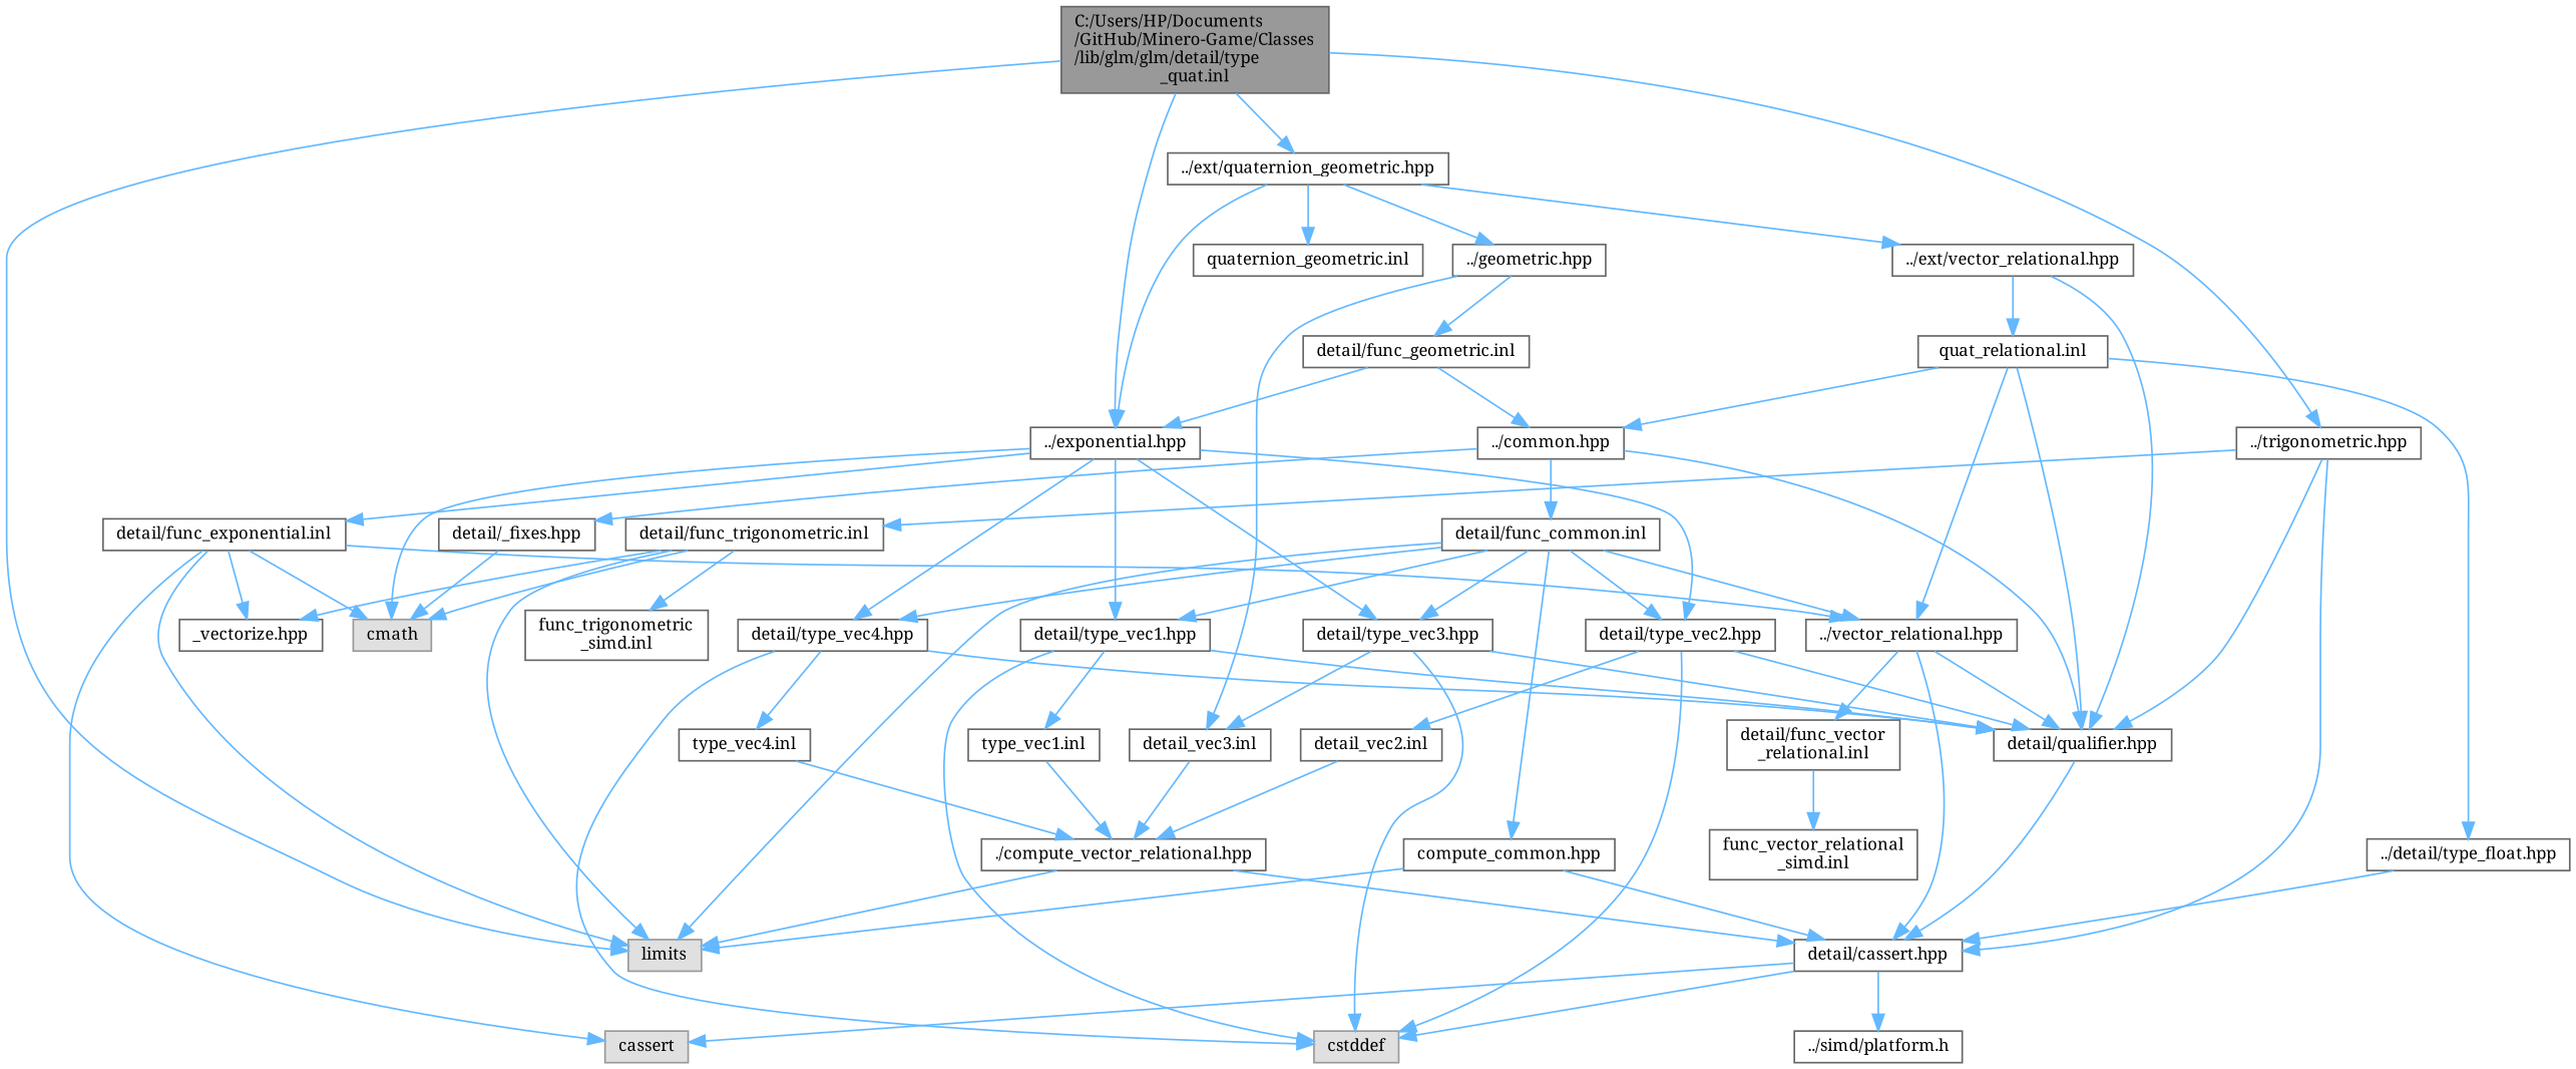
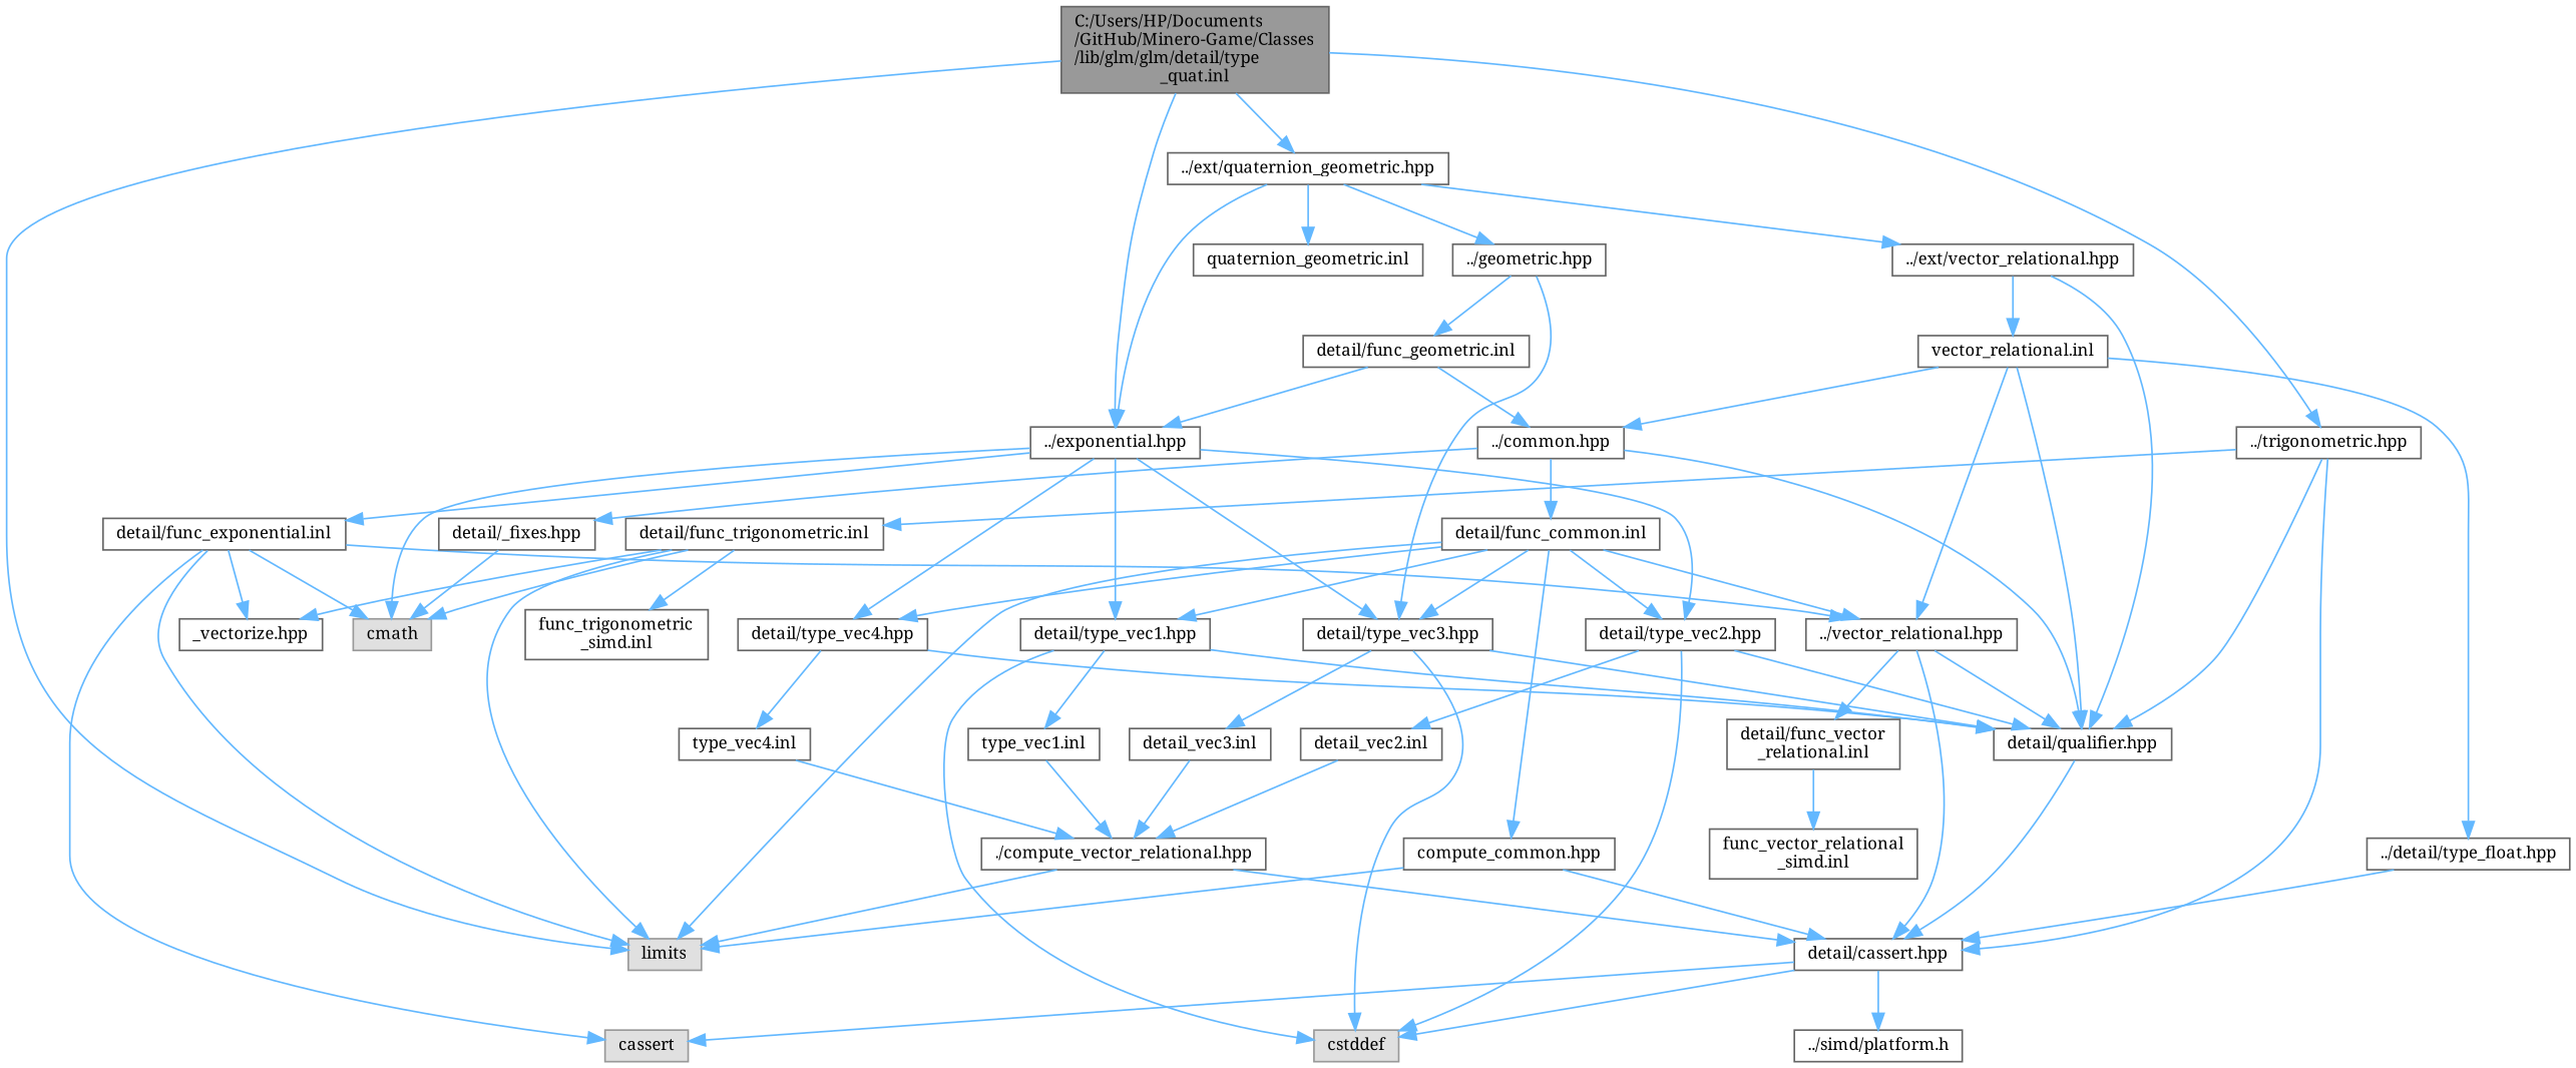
  digraph {
    fontname="Noto Serif"
    node [color=grey40 fillcolor=white fontname="Noto Serif" fontsize=10 shape=box style=filled]
    edge [color=steelblue1 fontname="Noto Serif" fontsize=10 labelfontname=Helvetica labelfontsize=10 style=solid]
    n1 [color=gray40 fillcolor=grey60 fontcolor=black height=0.2 label="C:/Users/HP/Documents\l/GitHub/Minero-Game/Classes\l/lib/glm/glm/detail/type\l_quat.inl" width=0.4]
    n2 [height=0.2 label="../trigonometric.hpp" width=0.4]
    n3 [color=grey60 fillcolor="#E0E0E0" height=0.2 label=limits width=0.4]
    n4 [height=0.2 label="../exponential.hpp" width=0.4]
    n5 [height=0.2 label="../ext/quaternion_geometric.hpp" width=0.4]
    n6 [height=0.2 label="detail/cassert.hpp" width=0.4]
    n7 [height=0.2 label="detail/qualifier.hpp" width=0.4]
    n8 [height=0.2 label="detail/func_trigonometric.inl" width=0.4]
    n9 [color=grey60 fillcolor="#E0E0E0" height=0.2 label=cmath width=0.4]
    n10 [height=0.2 label="detail/type_vec1.hpp" width=0.4]
    n11 [height=0.2 label="detail/type_vec2.hpp" width=0.4]
    n12 [height=0.2 label="detail/type_vec3.hpp" width=0.4]
    n13 [height=0.2 label="detail/type_vec4.hpp" width=0.4]
    n14 [height=0.2 label="detail/func_exponential.inl" width=0.4]
    n15 [height=0.2 label="../geometric.hpp" width=0.4]
    n16 [height=0.2 label="../ext/vector_relational.hpp" width=0.4]
    n17 [height=0.2 label="quaternion_geometric.inl" width=0.4]
    n18 [color=grey60 fillcolor="#E0E0E0" height=0.2 label=cassert width=0.4]
    n19 [color=grey60 fillcolor="#E0E0E0" height=0.2 label=cstddef width=0.4]
    n20 [height=0.2 label="../simd/platform.h" width=0.4]
    n21 [height=0.2 label="_vectorize.hpp" width=0.4]
    n22 [height=0.2 label="func_trigonometric\l_simd.inl" width=0.4]
    n23 [height=0.2 label="type_vec1.inl" width=0.4]
    n24 [height=0.2 label="detail_vec2.inl" width=0.4]
    n25 [height=0.2 label="detail_vec3.inl" width=0.4]
    n26 [height=0.2 label="type_vec4.inl" width=0.4]
    n27 [height=0.2 label="../vector_relational.hpp" width=0.4]
    n28 [height=0.2 label="./compute_vector_relational.hpp" width=0.4]
    n29 [height=0.2 label="detail/func_vector\l_relational.inl" width=0.4]
    n30 [height=0.2 label="func_vector_relational\l_simd.inl" width=0.4]
    n31 [height=0.2 label="detail/func_geometric.inl" width=0.4]
-   n32 [height=0.2 label="quat_relational.inl" width=0.4]
+   n32 [height=0.2 label="vector_relational.inl" width=0.4]
    n33 [height=0.2 label="../common.hpp" width=0.4]
    n34 [height=0.2 label="detail/_fixes.hpp" width=0.4]
    n35 [height=0.2 label="detail/func_common.inl" width=0.4]
    n36 [height=0.2 label="compute_common.hpp" width=0.4]
    n37 [height=0.2 label="../detail/type_float.hpp" width=0.4]
    n1 -> n2
    n1 -> n3
    n1 -> n4
    n1 -> n5
    n2 -> n6
    n2 -> n7
    n2 -> n8
    n4 -> n9
    n4 -> n10
    n4 -> n11
    n4 -> n12
    n4 -> n13
    n4 -> n14
    n5 -> n4
    n5 -> n15
    n5 -> n16
    n5 -> n17
    n6 -> n18
    n6 -> n19
    n6 -> n20
    n7 -> n6
    n8 -> n3
    n8 -> n9
    n8 -> n21
    n8 -> n22
    n10 -> n7
    n10 -> n19
    n10 -> n23
    n11 -> n7
    n11 -> n19
    n11 -> n24
    n12 -> n7
    n12 -> n19
    n12 -> n25
    n13 -> n7
-   n13 -> n19
    n13 -> n26
    n14 -> n3
    n14 -> n9
    n14 -> n18
    n14 -> n21
    n14 -> n27
-   n15 -> n25
+   n15 -> n12
    n15 -> n31
    n16 -> n7
    n16 -> n32
    n23 -> n28
    n24 -> n28
    n25 -> n28
    n26 -> n28
    n27 -> n6
    n27 -> n7
    n27 -> n29
    n28 -> n3
    n28 -> n6
    n29 -> n30
    n31 -> n4
    n31 -> n33
    n32 -> n7
    n32 -> n27
    n32 -> n33
    n32 -> n37
    n33 -> n7
    n33 -> n34
    n33 -> n35
    n34 -> n9
    n35 -> n3
    n35 -> n10
    n35 -> n11
    n35 -> n12
    n35 -> n13
    n35 -> n27
    n35 -> n36
    n36 -> n3
    n36 -> n6
    n37 -> n6
  }
